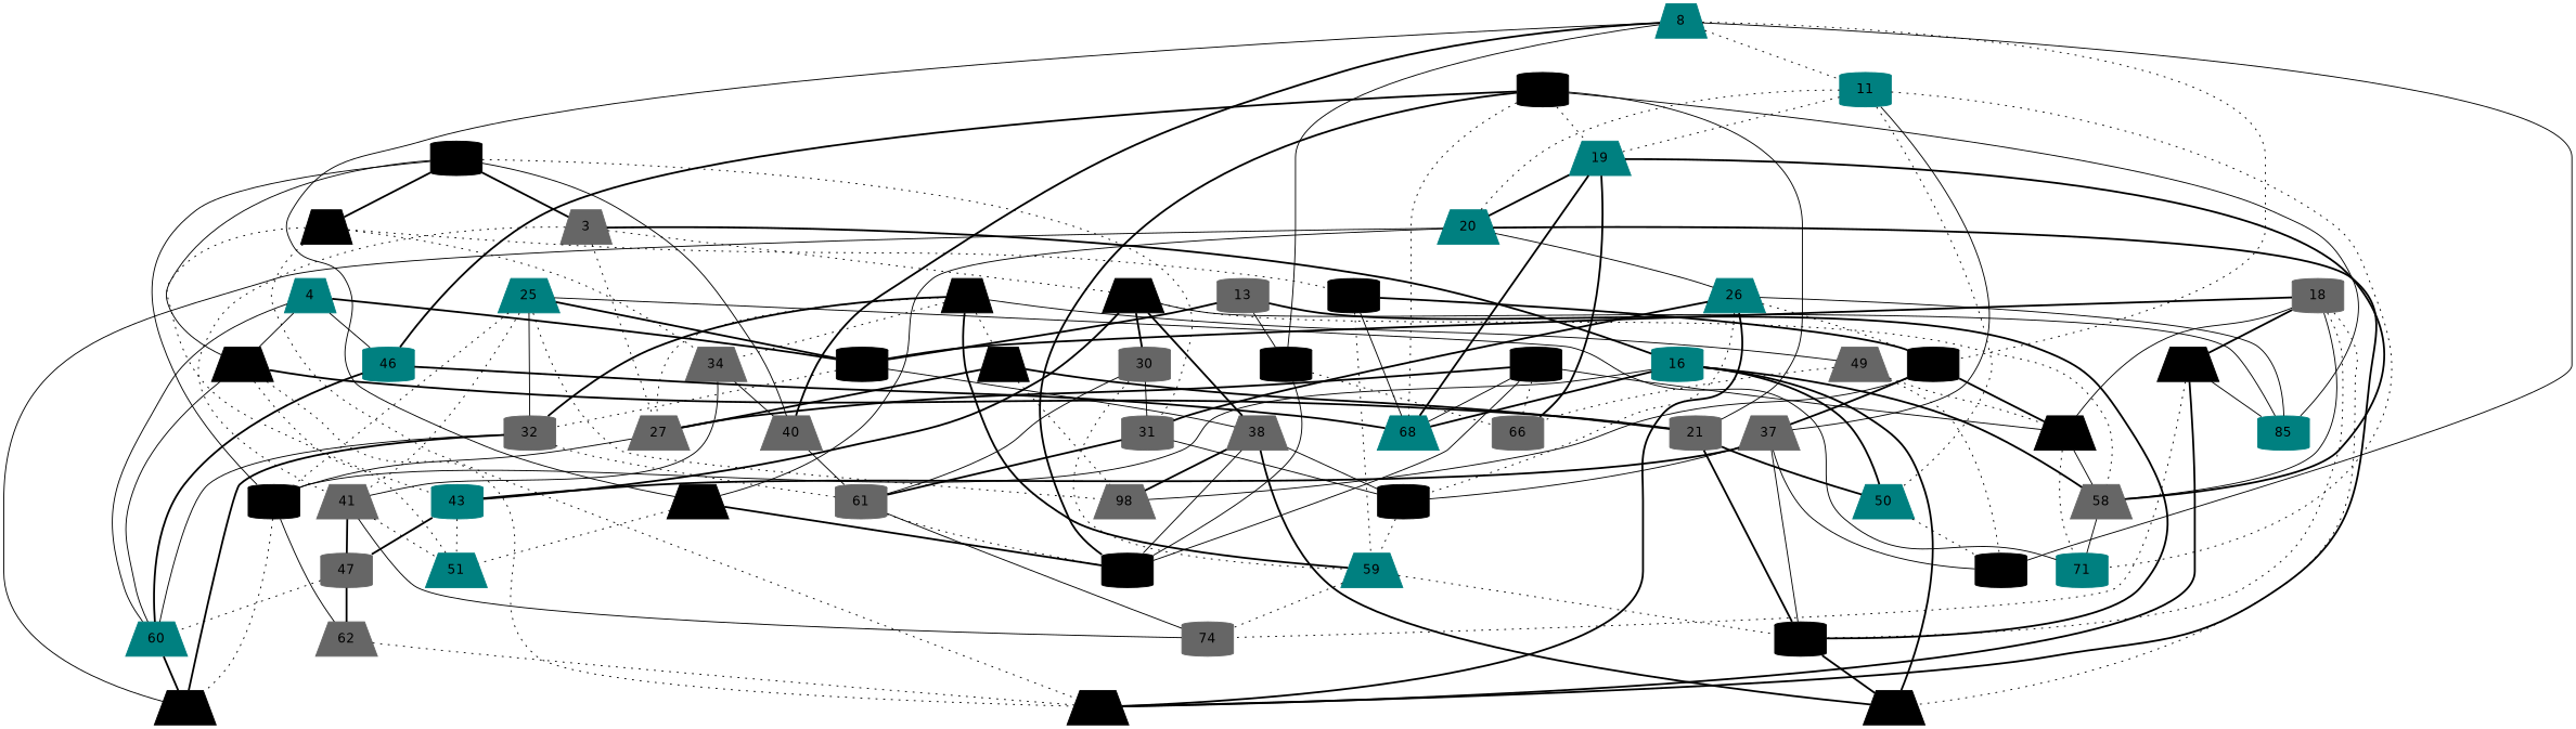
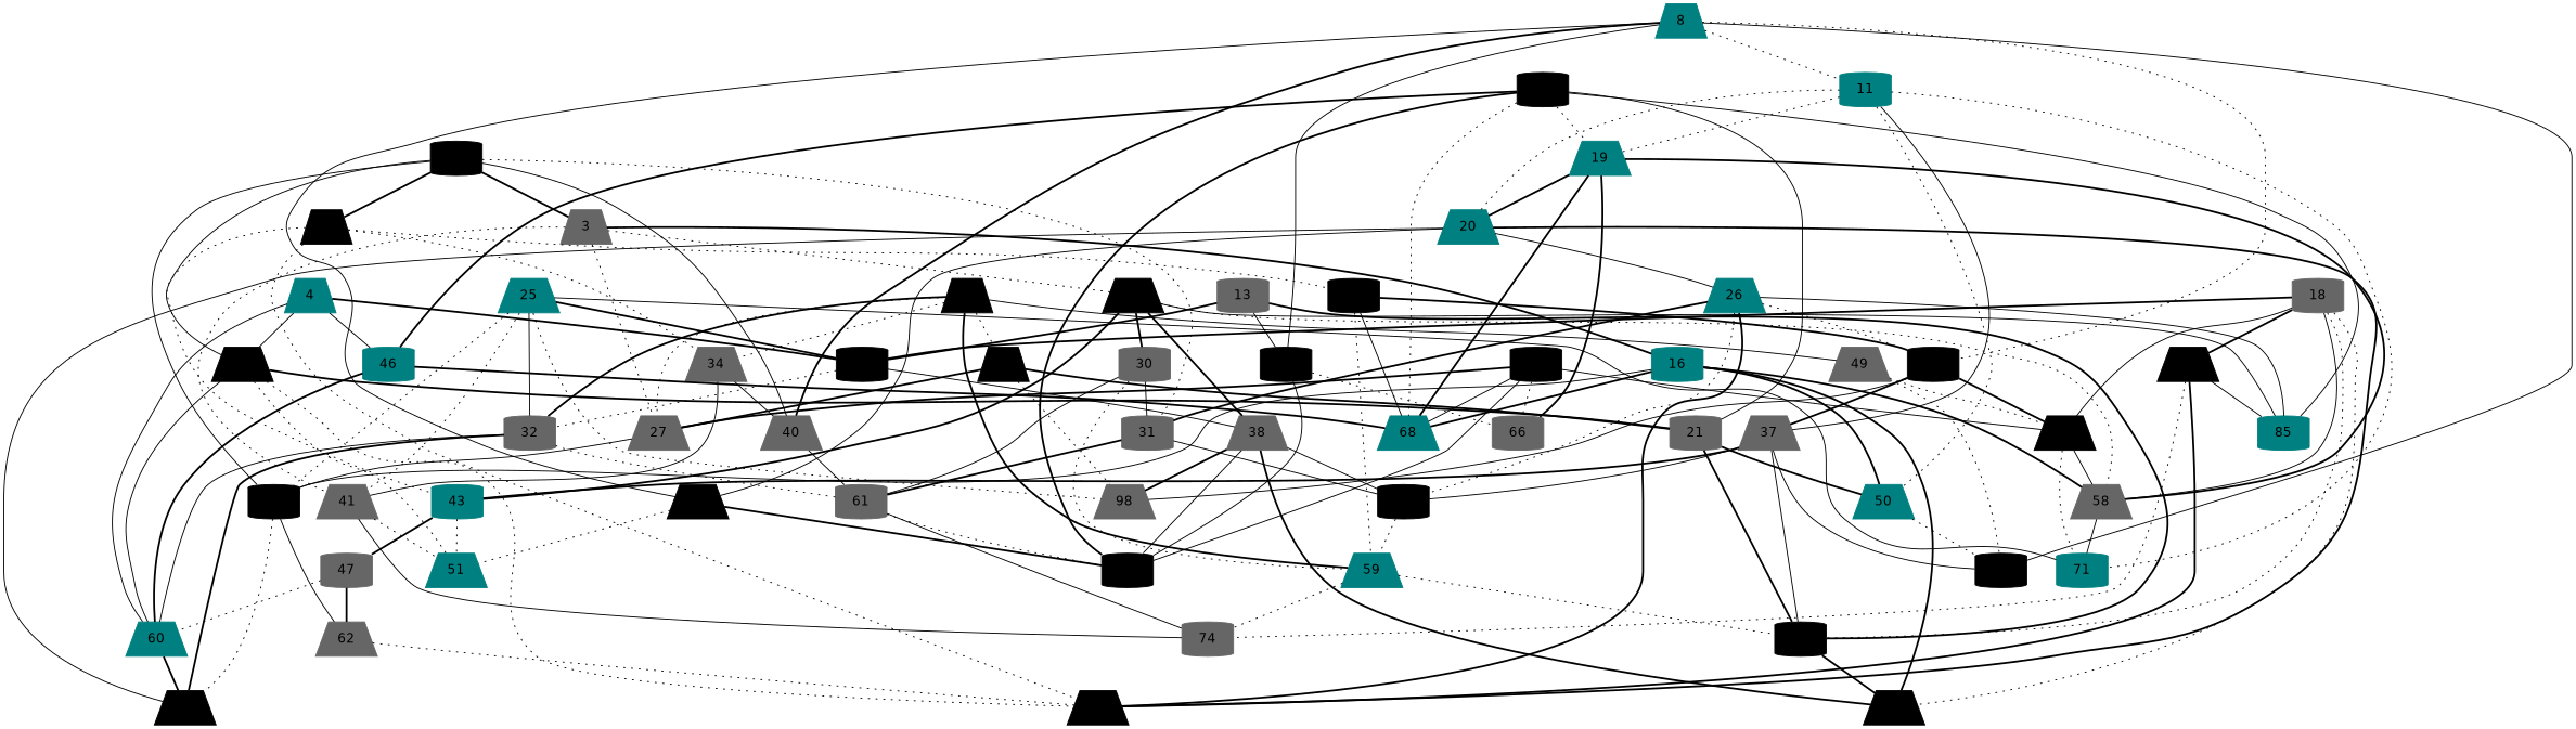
  graph {
    fontname="DejaVu Sans"
    node [color=black fontname="DejaVu Sans" shape=trapezium style=filled]
    edge [fontname="DejaVu Sans" style=dotted]
    1 [shape=cylinder super="+17"]
    2 [super="+23"]
    3 [color=gray40]
    12 [super="+22"]
    31 [color=gray40 shape=cylinder super="+63"]
    40 [color=gray40]
    53 [shape=cylinder super="+91"]
    24 [shape=cylinder]
    34 [color=gray40]
    43 [color=teal shape=cylinder super="+81"]
    64 [super="+84"]
    14 [super="+29"]
    16 [color=teal shape=cylinder super="+88"]
    41 [color=gray40 super="+80"]
    27 [color=gray40 super="+96"]
    60 [color=teal super="+90"]
    21 [color=gray40 shape=cylinder super="+70"]
    51 [color=teal]
    42 [shape=cylinder super="+95"]
    61 [color=gray40 shape=cylinder super="+75"]
    62 [color=gray40]
    82
    68 [color=teal super="+76"]
    59 [color=teal super="+86"]
    36 [shape=cylinder super="+69"]
    47 [color=gray40 shape=cylinder]
    85 [color=teal shape=cylinder]
    30 [color=gray40 shape=cylinder]
    38 [color=gray40 super="+52"]
    58 [color=gray40 super="+73"]
    50 [color=teal]
    72
    74 [color=gray40 shape=cylinder]
    4 [color=teal]
    28 [shape=cylinder super="+55"]
    46 [color=teal shape=cylinder]
    32 [color=gray40 shape=cylinder super="+65"]
    5 [shape=cylinder super="+15"]
    19 [color=teal super="+45"]
    78 [shape=cylinder super="+83"]
    66 [color=gray40 shape=cylinder]
    20 [color=teal super="+77"]
    67 [shape=cylinder super="+94"]
    6 [super="+7"]
    9
    49 [color=gray40]
    n47 [color=gray40 label=98]
    97 [shape=cylinder]
    56 [super="+57"]
    8 [color=teal super="+79"]
    11 [color=teal shape=cylinder super="+35"]
    33 [shape=cylinder]
    44
    37 [color=gray40 super="+92"]
    71 [color=teal shape=cylinder]
    10 [shape=cylinder super="+48"]
    26 [color=teal super="+54"]
    13 [color=gray40 shape=cylinder]
    18 [color=gray40 shape=cylinder super="+89"]
    39
    25 [color=teal super="+87"]
    1 -- 2 [style=bold]
    1 -- 3 [style=bold]
    1 -- 12 [style=solid]
    1 -- 31
    1 -- 40 [style=solid]
    1 -- 53 [style=solid]
    2 -- 24
    2 -- 34
    2 -- 43 [weight=2]
    2 -- 64
    3 -- 14
    3 -- 16 [style=bold]
    3 -- 41
    3 -- 27
    12 -- 64
    12 -- 60 [style=solid]
    12 -- 21 [style=bold]
    12 -- 51
    31 -- 42 [style=solid weight=2]
    31 -- 61 [style=bold]
    40 -- 61 [style=solid]
    53 -- 62 [style=solid]
    53 -- 82
    24 -- 68 [style=solid]
    24 -- 59
    24 -- 36 [style=bold]
    34 -- 40 [style=solid]
    34 -- 41 [style=solid]
    43 -- 51
    43 -- 47 [style=bold]
    14 -- 43 [style=bold]
    14 -- 85 [style=solid]
    14 -- 30 [style=bold]
    14 -- 38 [style=bold]
    14 -- 58
    16 -- 53 [style=solid]
    16 -- 68 [style=bold]
    16 -- 58 [style=bold]
    16 -- 50 [style=bold]
    16 -- 72 [style=bold]
    41 -- 51
-   41 -- 47 [style=bold]
    41 -- 74 [style=solid]
    27 -- 53 [style=solid]
    60 -- 82 [style=bold]
    21 -- 50 [style=bold]
    21 -- 67 [style=bold]
    42 -- 59
    61 -- 74 [style=solid]
    61 -- 78
    62 -- 64
    59 -- 74
    59 -- 67
    36 -- n47 [style=solid]
    36 -- 56 [style=bold]
    36 -- 37 [style=bold]
    47 -- 60
    47 -- 62 [style=bold]
    30 -- 31 [style=solid]
    30 -- 61 [style=solid]
    30 -- 59
    38 -- 42 [style=solid]
    38 -- 72 [style=bold]
    38 -- 78 [style=solid]
    38 -- n47 [style=bold]
    58 -- 71 [style=solid]
    50 -- 97
    4 -- 12 [style=solid]
    4 -- 60 [style=solid]
    4 -- 28 [style=bold]
    4 -- 46 [style=solid]
    28 -- 38 [style=solid]
    28 -- 32
    46 -- 60 [style=bold]
    46 -- 68 [style=bold]
    32 -- 60 [style=solid]
    32 -- 61
    32 -- 82 [style=bold]
    5 -- 21 [style=solid]
    5 -- 68
    5 -- 85 [style=solid]
    5 -- 46 [style=bold]
    5 -- 19
    5 -- 78 [style=bold]
    19 -- 68 [style=bold]
    19 -- 58 [style=bold]
    19 -- 66 [style=bold]
    19 -- 20 [style=bold]
    20 -- 64 [style=bold]
    20 -- 82 [style=solid]
    20 -- 44 [style=solid]
    20 -- 26 [style=solid]
    67 -- 72 [style=bold]
    6 -- 34
    6 -- 27
    6 -- 59 [style=bold]
    6 -- 32 [style=bold]
    6 -- 9
    6 -- 49 [style=solid]
    9 -- 27 [style=bold]
    9 -- 21 [style=bold]
    9 -- n47
-   49 -- 66
    49 -- 97
    49 -- 56
    56 -- 58 [style=solid]
    56 -- 71
    8 -- 40 [style=bold]
    8 -- 36
    8 -- 97 [style=solid]
    8 -- 11
    8 -- 33 [style=solid]
    8 -- 44 [style=solid]
    11 -- 50
    11 -- 19
    11 -- 20
    11 -- 37 [style=solid]
    11 -- 71
    33 -- 78 [style=solid]
    33 -- 66
    44 -- 51
    44 -- 78 [style=bold]
    37 -- 43 [style=bold]
    37 -- 42 [style=solid]
    37 -- 67 [style=solid]
    37 -- 97 [style=solid]
    10 -- 27 [style=bold weight=2]
    10 -- 68 [style=solid]
    10 -- 78 [style=solid]
    10 -- 66
    10 -- 56 [style=solid]
    26 -- 31 [style=bold]
    26 -- 64 [style=bold]
    26 -- 42
    26 -- 36
    26 -- 85 [style=solid]
    13 -- 28 [style=bold]
    13 -- 67 [style=bold]
    13 -- 33 [style=solid]
    18 -- 58 [style=solid]
    18 -- 72
    18 -- 28 [style=bold]
    18 -- 67
    18 -- 56 [style=solid]
    18 -- 39 [style=bold]
    39 -- 64 [style=bold]
    39 -- 85 [style=solid]
    39 -- 74
    25 -- 53
    25 -- 41
    25 -- 28 [style=bold]
    25 -- 32 [style=solid]
    25 -- n47
    25 -- 71 [style=solid]
  }
